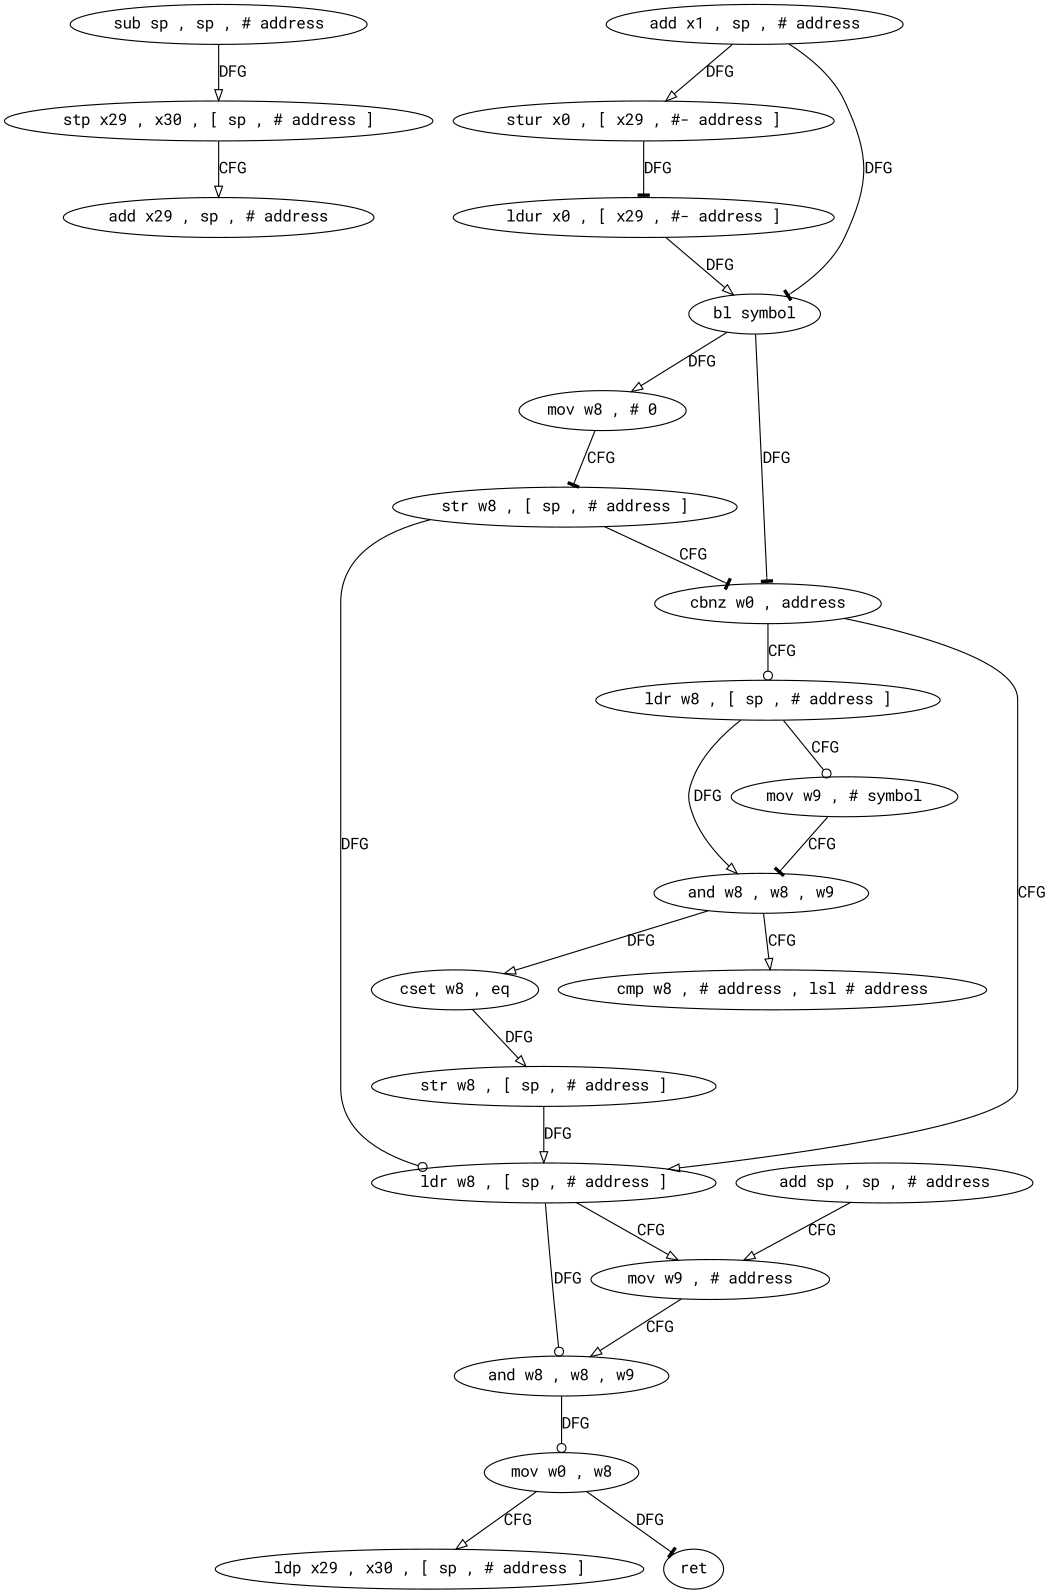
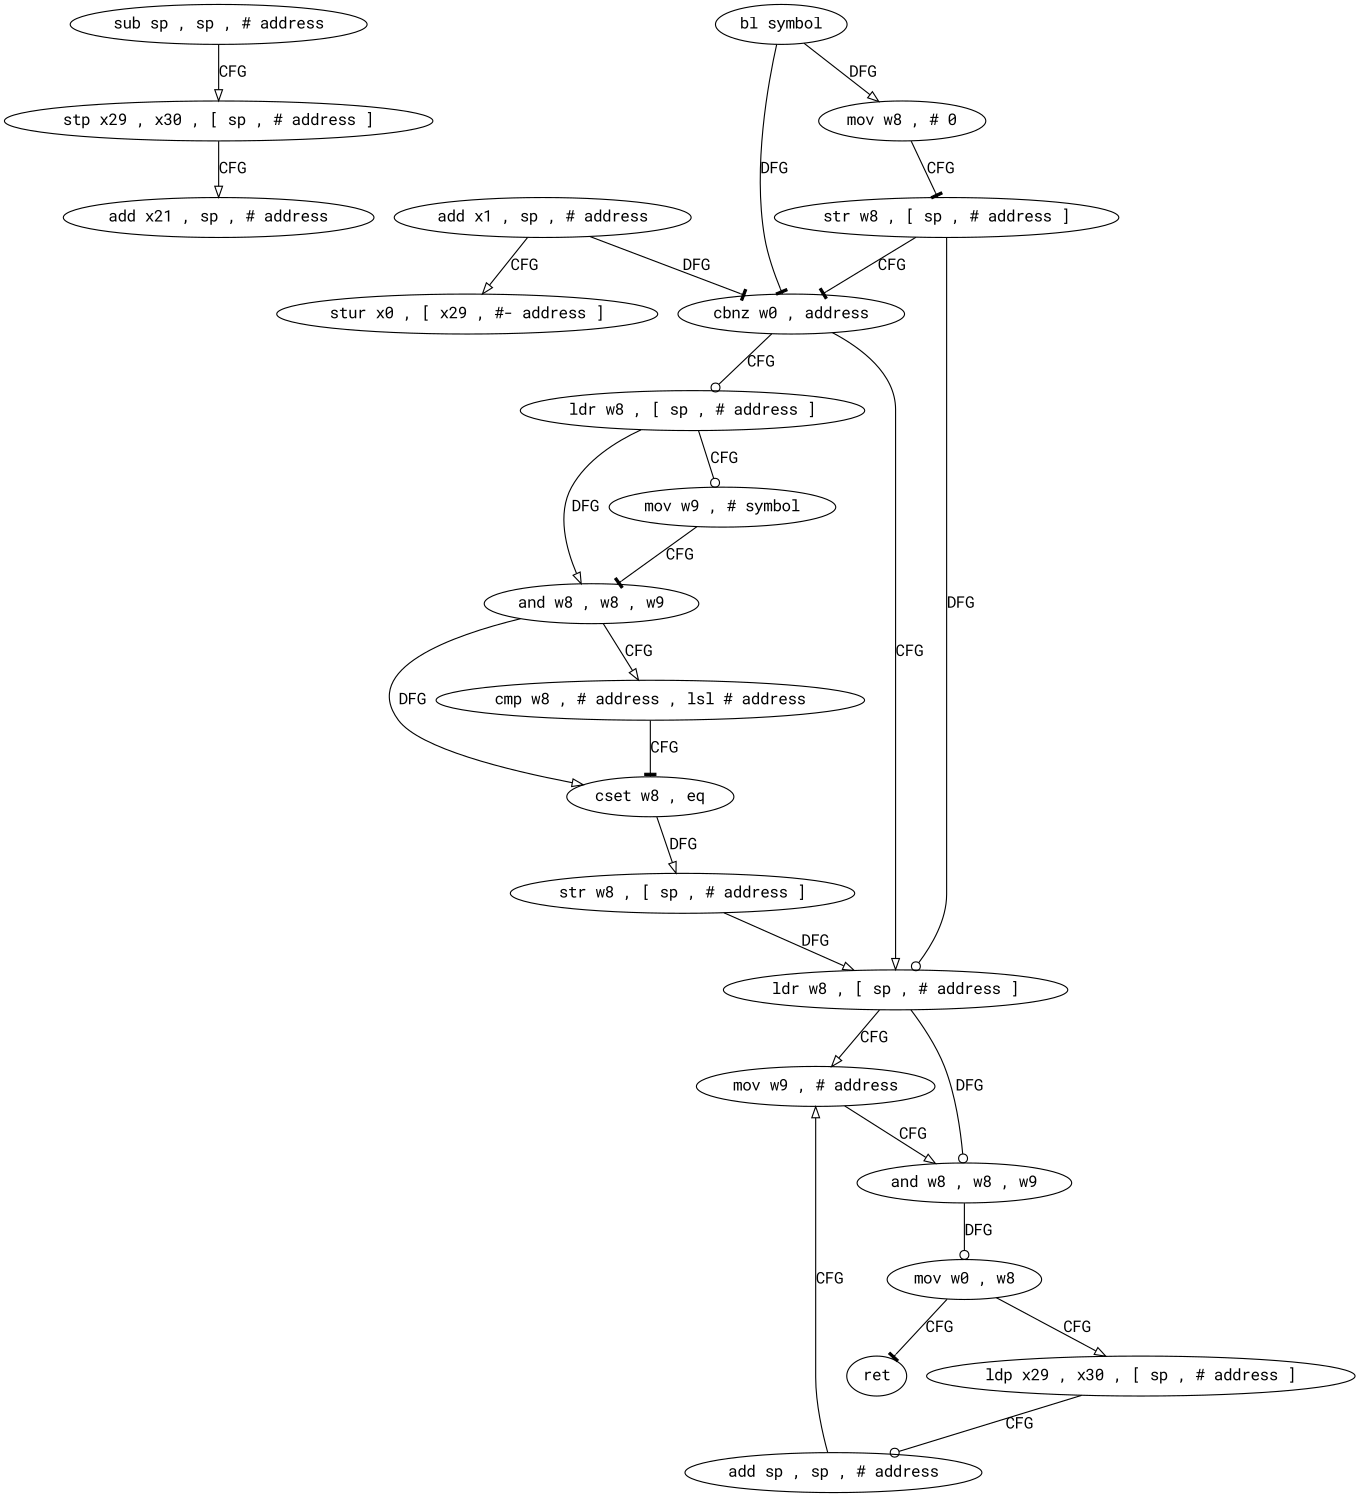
  digraph {
    fontname="Roboto Mono"
    node [fontname="Roboto Mono"]
    edge [arrowhead=onormal fontname="Roboto Mono"]
    n1 [label="sub sp , sp , # address"]
    n2 [label="stp x29 , x30 , [ sp , # address ]"]
-   n3 [label="add x29 , sp , # address"]
+   n3 [label="add x21 , sp , # address"]
    n4 [label="add x1 , sp , # address"]
    n5 [label="stur x0 , [ x29 , #- address ]"]
    n6 [label="bl symbol"]
-   n7 [label="ldur x0 , [ x29 , #- address ]"]
    n8 [label="mov w8 , # 0"]
    n9 [label="cbnz w0 , address"]
    n10 [label="str w8 , [ sp , # address ]"]
    n11 [label="ldr w8 , [ sp , # address ]"]
    n12 [label="ldr w8 , [ sp , # address ]"]
    n13 [label="mov w9 , # address"]
    n14 [label="and w8 , w8 , w9"]
    n15 [label="mov w9 , # symbol"]
    n16 [label="and w8 , w8 , w9"]
    n17 [label="mov w0 , w8"]
    n18 [label="cmp w8 , # address , lsl # address"]
    n19 [label="cset w8 , eq"]
    n20 [label="ldp x29 , x30 , [ sp , # address ]"]
    n21 [label=ret]
    n22 [label="add sp , sp , # address"]
    n23 [label="str w8 , [ sp , # address ]"]
-   n1 -> n2 [label=DFG]
+   n1 -> n2 [label=CFG]
    n2 -> n3 [label=CFG]
-   n4 -> n5 [label=DFG]
-   n4 -> n6 [arrowhead=tee label=DFG]
-   n5 -> n7 [arrowhead=tee label=DFG]
+   n4 -> n5 [label=CFG]
+   n4 -> n9 [arrowhead=tee label=DFG]
    n6 -> n8 [label=DFG]
    n6 -> n9 [arrowhead=tee label=DFG]
-   n7 -> n6 [label=DFG]
    n8 -> n10 [arrowhead=tee label=CFG]
    n9 -> n11 [label=CFG]
    n9 -> n12 [arrowhead=odot label=CFG]
    n10 -> n9 [arrowhead=tee label=CFG]
    n10 -> n11 [arrowhead=odot label=DFG]
    n11 -> n13 [label=CFG]
    n11 -> n14 [arrowhead=odot label=DFG]
    n12 -> n15 [arrowhead=odot label=CFG]
    n12 -> n16 [label=DFG]
    n13 -> n14 [label=CFG]
    n14 -> n17 [arrowhead=odot label=DFG]
    n15 -> n16 [arrowhead=tee label=CFG]
    n16 -> n18 [label=CFG]
    n16 -> n19 [label=DFG]
    n17 -> n20 [label=CFG]
-   n17 -> n21 [arrowhead=tee label=DFG]
+   n17 -> n21 [arrowhead=tee label=CFG]
+   n18 -> n19 [arrowhead=tee label=CFG]
    n19 -> n23 [label=DFG]
+   n20 -> n22 [arrowhead=odot label=CFG]
    n22 -> n13 [label=CFG]
    n23 -> n11 [label=DFG]
  }
